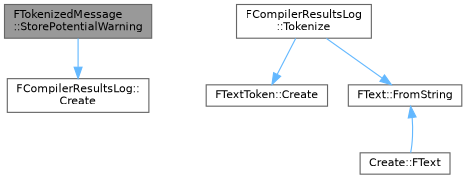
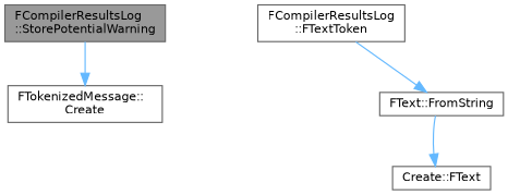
  digraph {
    rankdir=TB
    node [color=grey40 fillcolor=white fontname=Helvetica fontsize=10 shape=box style=filled]
    edge [color=steelblue1 fontname=Helvetica fontsize=10 labelfontname=Helvetica labelfontsize=10 style=solid]
-   n1 [color=gray40 fillcolor=grey60 fontcolor=black height=0.2 label="FTokenizedMessage\l::StorePotentialWarning" width=0.4]
-   n2 [height=0.2 label="FCompilerResultsLog::\lCreate" width=0.4]
-   n3 [height=0.2 label="FCompilerResultsLog\l::Tokenize" width=0.4]
-   n4 [height=0.2 label="FTextToken::Create" width=0.4]
+   n1 [color=gray40 fillcolor=grey60 fontcolor=black height=0.2 label="FCompilerResultsLog\l::StorePotentialWarning" width=0.4]
+   n2 [height=0.2 label="FTokenizedMessage::\lCreate" width=0.4]
+   n3 [height=0.2 label="FCompilerResultsLog\l::FTextToken" width=0.4]
    n5 [height=0.2 label="FText::FromString" width=0.4]
    n6 [height=0.2 label="Create::FText" width=0.4]
    n1 -> n2
-   n3 -> n4
    n3 -> n5
-   n6 -> n5
+   n5 -> n6
  }
